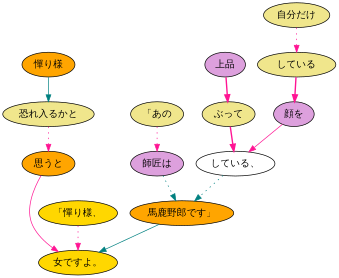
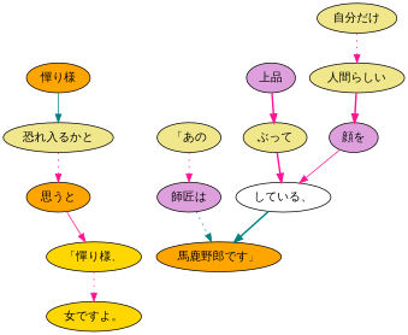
  digraph {
    node [fillcolor=khaki style=filled]
    edge [color=deeppink style=dotted]
    n1 [fillcolor=orange label="憚り様"]
    n2 [label="恐れ入るかと"]
    n3 [fillcolor=orange label="思うと"]
    n4 [fillcolor=gold label="女ですよ。"]
    n5 [label="「あの"]
    n6 [fillcolor=plum label="師匠は"]
    n7 [fillcolor=orange label="馬鹿野郎です」"]
    n8 [label="ぶって"]
    n9 [fillcolor=white label="している、"]
    n10 [fillcolor=plum label="上品"]
    n11 [label="自分だけ"]
-   n12 [label="している"]
+   n12 [label="人間らしい"]
    n13 [fillcolor=plum label="顔を"]
    n14 [fillcolor=gold label="「憚り様、"]
    n1 -> n2 [color=teal style=solid]
    n2 -> n3
-   n3 -> n4 [style=solid]
+   n3 -> n14 [style=solid]
    n5 -> n6
    n6 -> n7 [color=teal]
-   n7 -> n4 [color=teal style=solid]
    n8 -> n9 [style=bold]
-   n9 -> n7 [color=teal]
+   n9 -> n7 [color=teal style=bold]
    n10 -> n8 [style=bold]
    n11 -> n12
    n12 -> n13 [style=bold]
    n13 -> n9 [style=solid]
    n14 -> n4
  }
